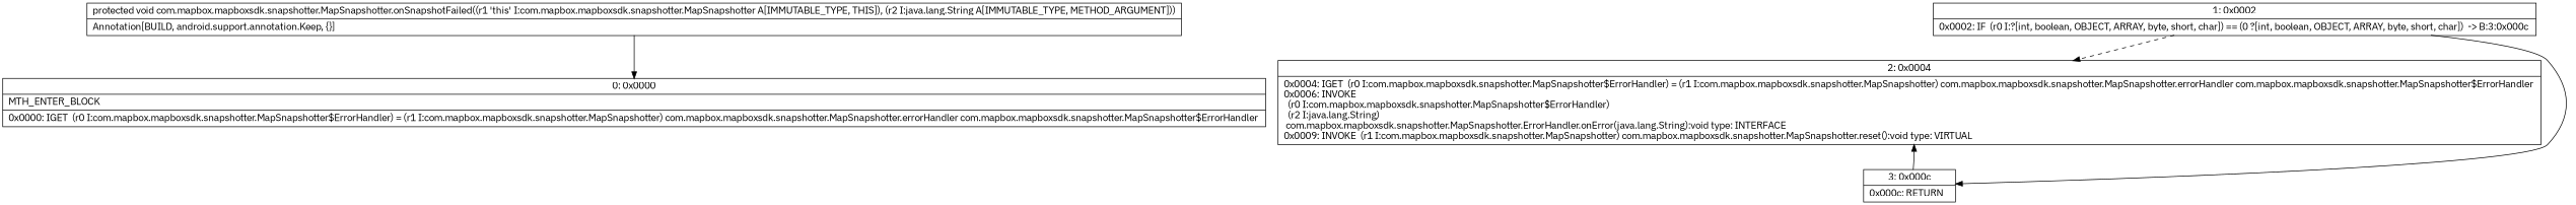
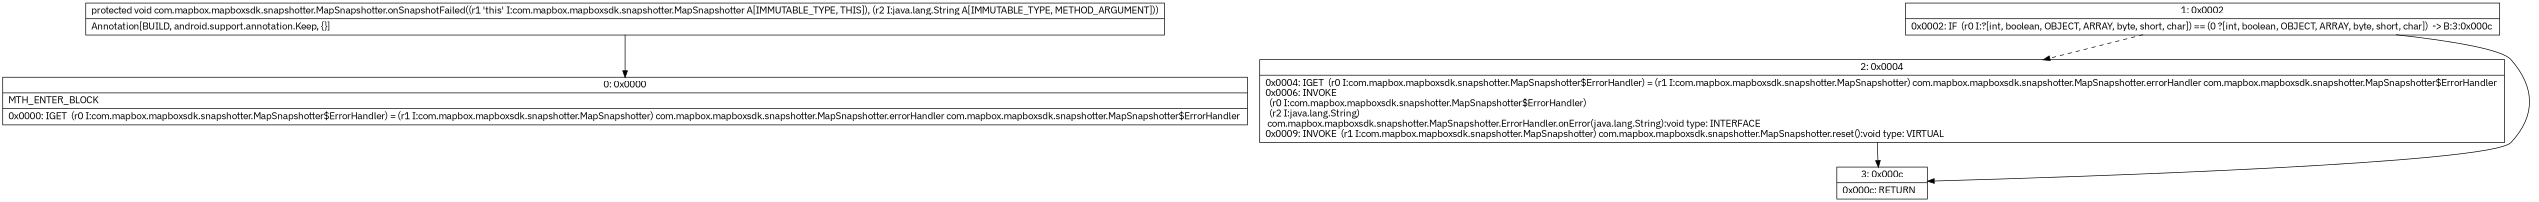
  digraph {
    fontname="IBM Plex Sans"
    node [fontname="IBM Plex Sans" shape=record]
    edge [fontname="IBM Plex Sans"]
    n1 [label="{0\:\ 0x0000|MTH_ENTER_BLOCK\l|0x0000: IGET  (r0 I:com.mapbox.mapboxsdk.snapshotter.MapSnapshotter$ErrorHandler) = (r1 I:com.mapbox.mapboxsdk.snapshotter.MapSnapshotter) com.mapbox.mapboxsdk.snapshotter.MapSnapshotter.errorHandler com.mapbox.mapboxsdk.snapshotter.MapSnapshotter$ErrorHandler \l}"]
    n2 [label="{1\:\ 0x0002|0x0002: IF  (r0 I:?[int, boolean, OBJECT, ARRAY, byte, short, char]) == (0 ?[int, boolean, OBJECT, ARRAY, byte, short, char])  \-\> B:3:0x000c \l}"]
    n3 [label="{2\:\ 0x0004|0x0004: IGET  (r0 I:com.mapbox.mapboxsdk.snapshotter.MapSnapshotter$ErrorHandler) = (r1 I:com.mapbox.mapboxsdk.snapshotter.MapSnapshotter) com.mapbox.mapboxsdk.snapshotter.MapSnapshotter.errorHandler com.mapbox.mapboxsdk.snapshotter.MapSnapshotter$ErrorHandler \l0x0006: INVOKE  \l  (r0 I:com.mapbox.mapboxsdk.snapshotter.MapSnapshotter$ErrorHandler)\l  (r2 I:java.lang.String)\l com.mapbox.mapboxsdk.snapshotter.MapSnapshotter.ErrorHandler.onError(java.lang.String):void type: INTERFACE \l0x0009: INVOKE  (r1 I:com.mapbox.mapboxsdk.snapshotter.MapSnapshotter) com.mapbox.mapboxsdk.snapshotter.MapSnapshotter.reset():void type: VIRTUAL \l}"]
    n4 [label="{3\:\ 0x000c|0x000c: RETURN   \l}"]
    n5 [label="{protected void com.mapbox.mapboxsdk.snapshotter.MapSnapshotter.onSnapshotFailed((r1 'this' I:com.mapbox.mapboxsdk.snapshotter.MapSnapshotter A[IMMUTABLE_TYPE, THIS]), (r2 I:java.lang.String A[IMMUTABLE_TYPE, METHOD_ARGUMENT]))  | Annotation[BUILD, android.support.annotation.Keep, \{\}]\l}"]
    n2 -> n3 [style=dashed]
    n2 -> n4
-   n4 -> n3
+   n3 -> n4
    n5 -> n1
  }
